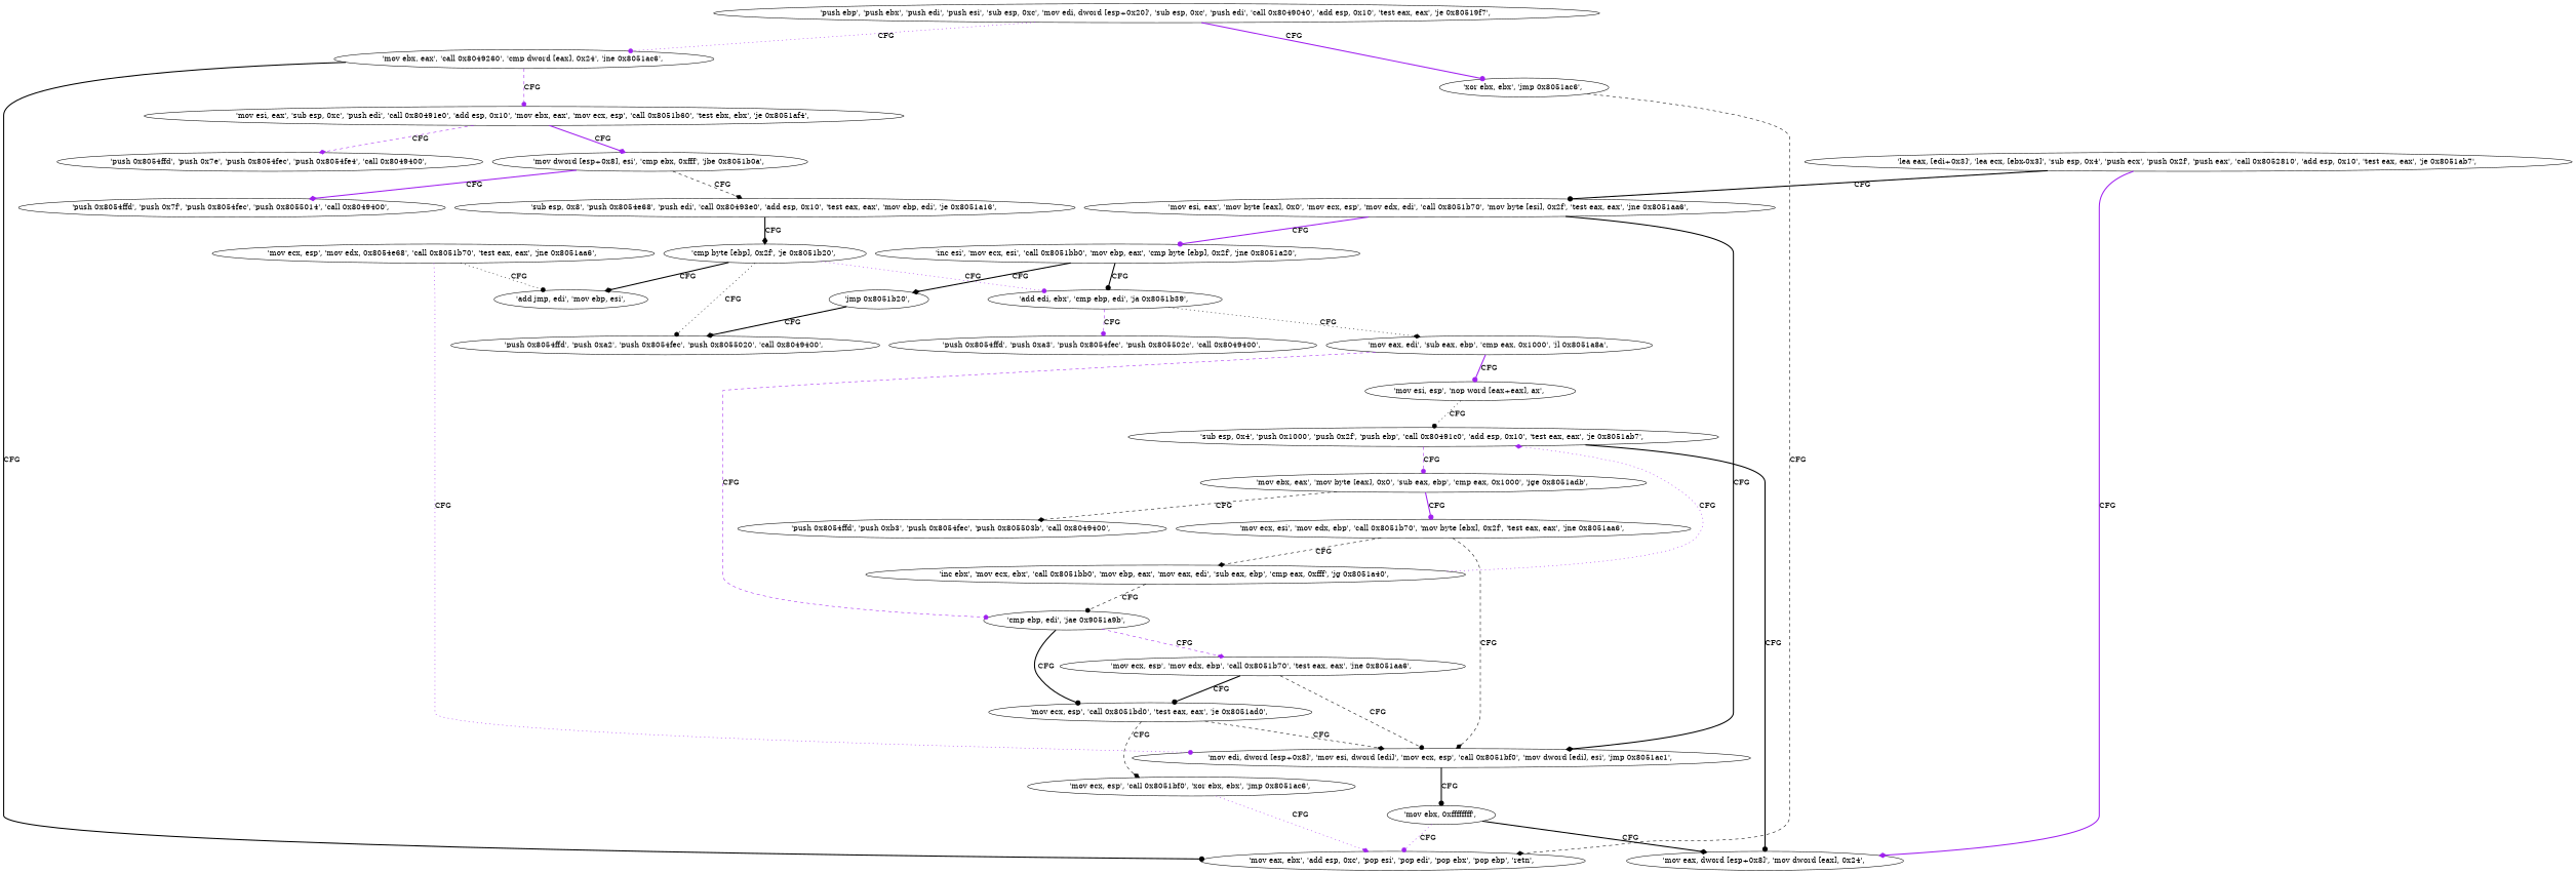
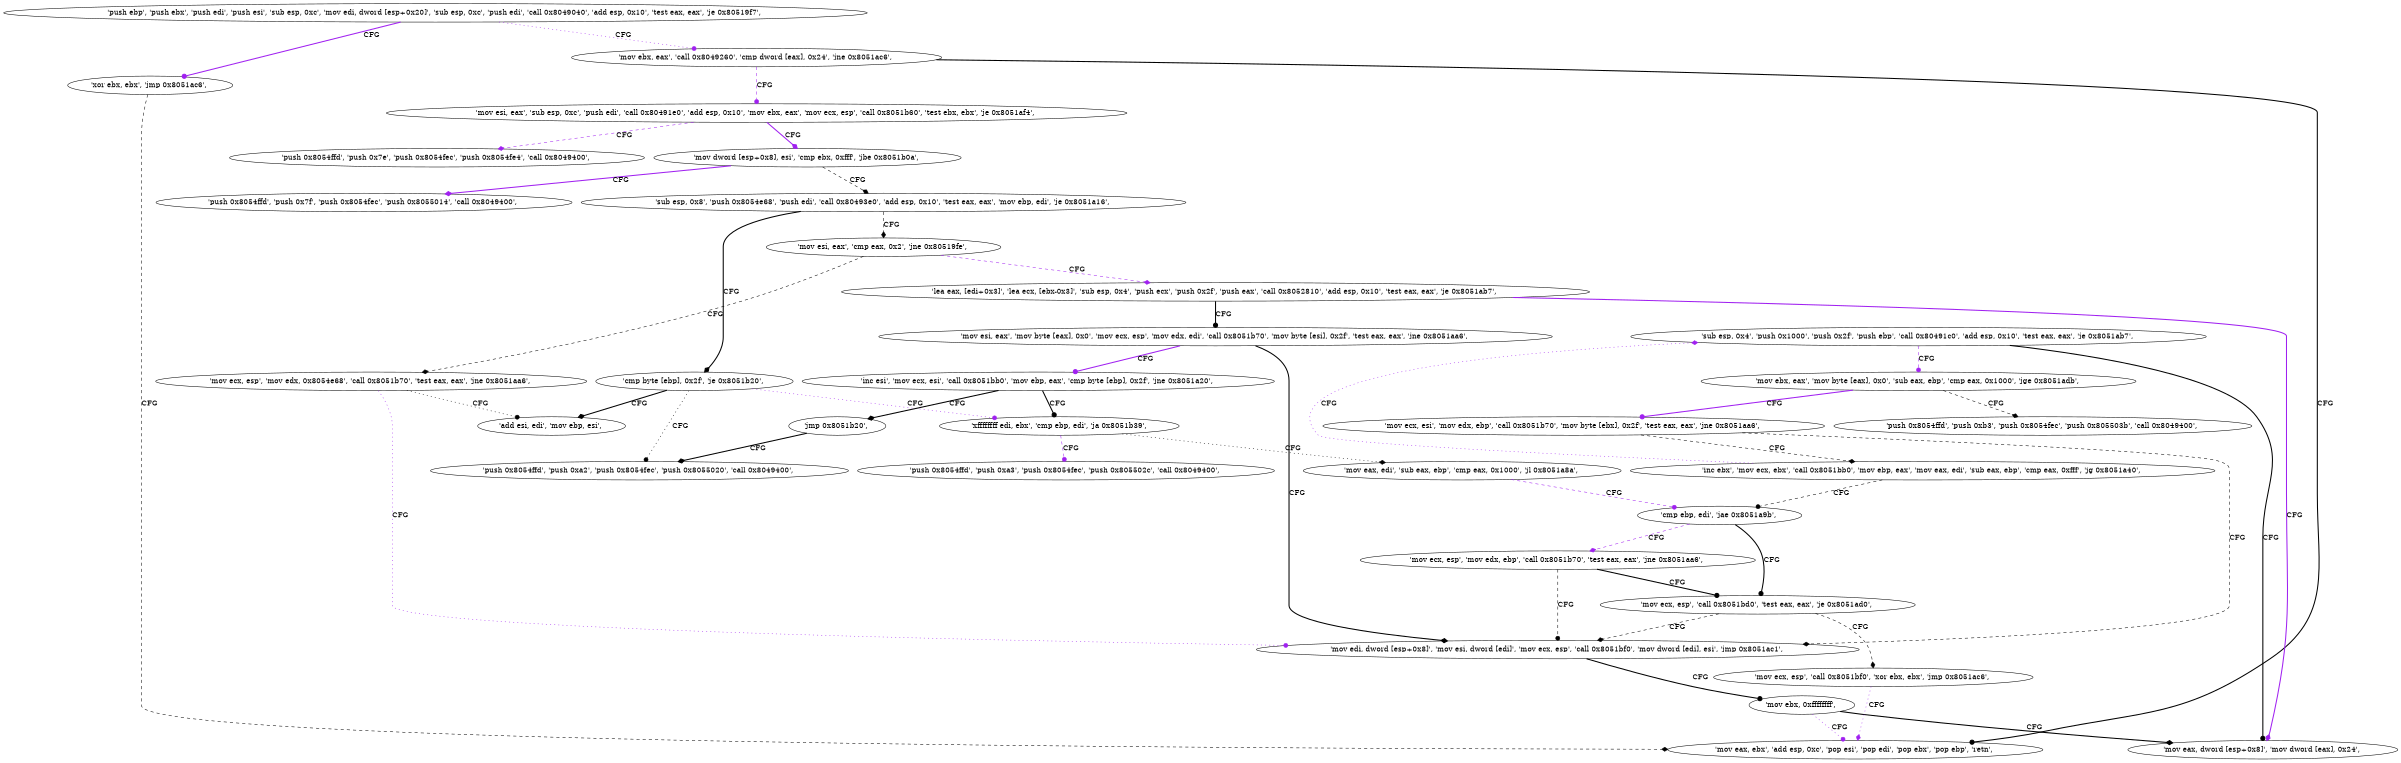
  digraph {
    edge [arrowhead=dot color=black style=bold]
    n1 [label="'push ebp', 'push ebx', 'push edi', 'push esi', 'sub esp, 0xc', 'mov edi, dword [esp+0x20]', 'sub esp, 0xc', 'push edi', 'call 0x8049040', 'add esp, 0x10', 'test eax, eax', 'je 0x80519f7', "]
    n2 [label="'xor ebx, ebx', 'jmp 0x8051ac6', "]
    n3 [label="'mov ebx, eax', 'call 0x8049260', 'cmp dword [eax], 0x24', 'jne 0x8051ac6', "]
    n4 [label="'mov eax, ebx', 'add esp, 0xc', 'pop esi', 'pop edi', 'pop ebx', 'pop ebp', 'retn', "]
    n5 [label="'mov esi, eax', 'sub esp, 0xc', 'push edi', 'call 0x80491e0', 'add esp, 0x10', 'mov ebx, eax', 'mov ecx, esp', 'call 0x8051b60', 'test ebx, ebx', 'je 0x8051af4', "]
    n6 [label="'push 0x8054ffd', 'push 0x7e', 'push 0x8054fec', 'push 0x8054fe4', 'call 0x8049400', "]
    n7 [label="'mov dword [esp+0x8], esi', 'cmp ebx, 0xfff', 'jbe 0x8051b0a', "]
    n8 [label="'push 0x8054ffd', 'push 0x7f', 'push 0x8054fec', 'push 0x8055014', 'call 0x8049400', "]
    n9 [label="'sub esp, 0x8', 'push 0x8054e68', 'push edi', 'call 0x80493e0', 'add esp, 0x10', 'test eax, eax', 'mov ebp, edi', 'je 0x8051a16', "]
    n10 [label="'cmp byte [ebp], 0x2f', 'je 0x8051b20', "]
+   n11 [label="'mov esi, eax', 'cmp eax, 0x2', 'jne 0x80519fe', "]
    n12 [label="'push 0x8054ffd', 'push 0xa2', 'push 0x8054fec', 'push 0x8055020', 'call 0x8049400', "]
-   n13 [label="'add edi, ebx', 'cmp ebp, edi', 'ja 0x8051b39', "]
-   n14 [label="'add jmp, edi', 'mov ebp, esi',"]
+   n13 [label="'xffffffff edi, ebx', 'cmp ebp, edi', 'ja 0x8051b39',"]
+   n14 [label="'add esi, edi', 'mov ebp, esi', "]
    n15 [label="'mov ecx, esp', 'mov edx, 0x8054e68', 'call 0x8051b70', 'test eax, eax', 'jne 0x8051aa6', "]
    n16 [label="'lea eax, [edi+0x3]', 'lea ecx, [ebx-0x3]', 'sub esp, 0x4', 'push ecx', 'push 0x2f', 'push eax', 'call 0x8052810', 'add esp, 0x10', 'test eax, eax', 'je 0x8051ab7', "]
    n17 [label="'push 0x8054ffd', 'push 0xa3', 'push 0x8054fec', 'push 0x805502c', 'call 0x8049400', "]
    n18 [label="'mov eax, edi', 'sub eax, ebp', 'cmp eax, 0x1000', 'jl 0x8051a8a', "]
    n19 [label="'mov edi, dword [esp+0x8]', 'mov esi, dword [edi]', 'mov ecx, esp', 'call 0x8051bf0', 'mov dword [edi], esi', 'jmp 0x8051ac1', "]
    n20 [label="'mov eax, dword [esp+0x8]', 'mov dword [eax], 0x24', "]
    n21 [label="'mov esi, eax', 'mov byte [eax], 0x0', 'mov ecx, esp', 'mov edx, edi', 'call 0x8051b70', 'mov byte [esi], 0x2f', 'test eax, eax', 'jne 0x8051aa6', "]
-   n22 [label="'cmp ebp, edi', 'jae 0x9051a9b',"]
-   n23 [label="'mov esi, esp', 'nop word [eax+eax], ax', "]
+   n22 [label="'cmp ebp, edi', 'jae 0x8051a9b', "]
    n24 [label="'mov ebx, 0xffffffff', "]
    n25 [label="'inc esi', 'mov ecx, esi', 'call 0x8051bb0', 'mov ebp, eax', 'cmp byte [ebp], 0x2f', 'jne 0x8051a20', "]
    n26 [label="'mov ecx, esp', 'call 0x8051bd0', 'test eax, eax', 'je 0x8051ad0', "]
    n27 [label="'mov ecx, esp', 'mov edx, ebp', 'call 0x8051b70', 'test eax, eax', 'jne 0x8051aa6', "]
    n28 [label="'sub esp, 0x4', 'push 0x1000', 'push 0x2f', 'push ebp', 'call 0x80491c0', 'add esp, 0x10', 'test eax, eax', 'je 0x8051ab7', "]
    n29 [label="'jmp 0x8051b20', "]
    n30 [label="'mov ecx, esp', 'call 0x8051bf0', 'xor ebx, ebx', 'jmp 0x8051ac6', "]
    n31 [label="'mov ebx, eax', 'mov byte [eax], 0x0', 'sub eax, ebp', 'cmp eax, 0x1000', 'jge 0x8051adb', "]
    n32 [label="'push 0x8054ffd', 'push 0xb3', 'push 0x8054fec', 'push 0x805503b', 'call 0x8049400', "]
    n33 [label="'mov ecx, esi', 'mov edx, ebp', 'call 0x8051b70', 'mov byte [ebx], 0x2f', 'test eax, eax', 'jne 0x8051aa6', "]
    n34 [label="'inc ebx', 'mov ecx, ebx', 'call 0x8051bb0', 'mov ebp, eax', 'mov eax, edi', 'sub eax, ebp', 'cmp eax, 0xfff', 'jg 0x8051a40', "]
    n1 -> n2 [color=purple label=CFG]
    n1 -> n3 [color=purple label=CFG style=dotted]
    n2 -> n4 [arrowhead=diamond label=CFG style=dashed]
    n3 -> n4 [label=CFG]
    n3 -> n5 [color=purple label=CFG style=dashed]
    n5 -> n6 [arrowhead=diamond color=purple label=CFG style=dashed]
    n5 -> n7 [arrowhead=diamond color=purple label=CFG]
    n7 -> n8 [arrowhead=diamond color=purple label=CFG]
    n7 -> n9 [arrowhead=diamond label=CFG style=dashed]
    n9 -> n10 [arrowhead=diamond label=CFG]
+   n9 -> n11 [arrowhead=diamond label=CFG style=dashed]
    n10 -> n12 [label=CFG style=dotted]
    n10 -> n13 [color=purple label=CFG style=dotted]
    n10 -> n14 [arrowhead=diamond label=CFG]
+   n11 -> n15 [arrowhead=diamond label=CFG style=dashed]
+   n11 -> n16 [arrowhead=diamond color=purple label=CFG style=dashed]
    n13 -> n17 [color=purple label=CFG style=dashed]
    n13 -> n18 [arrowhead=diamond label=CFG style=dotted]
    n15 -> n14 [label=CFG style=dotted]
    n15 -> n19 [color=purple label=CFG style=dotted]
    n16 -> n20 [arrowhead=diamond color=purple label=CFG]
    n16 -> n21 [label=CFG]
    n18 -> n22 [color=purple label=CFG style=dashed]
-   n18 -> n23 [color=purple label=CFG]
    n19 -> n24 [label=CFG]
    n21 -> n19 [arrowhead=diamond label=CFG]
    n21 -> n25 [color=purple label=CFG]
    n22 -> n26 [label=CFG]
    n22 -> n27 [arrowhead=diamond color=purple label=CFG style=dashed]
-   n23 -> n28 [label=CFG style=dotted]
    n24 -> n4 [color=purple label=CFG style=dotted]
    n24 -> n20 [arrowhead=diamond label=CFG]
    n25 -> n13 [label=CFG]
    n25 -> n29 [arrowhead=diamond label=CFG]
    n26 -> n19 [arrowhead=diamond label=CFG style=dashed]
    n26 -> n30 [arrowhead=diamond label=CFG style=dashed]
    n27 -> n19 [label=CFG style=dashed]
    n27 -> n26 [label=CFG]
    n28 -> n20 [label=CFG]
    n28 -> n31 [color=purple label=CFG style=dashed]
    n29 -> n12 [arrowhead=diamond label=CFG]
    n30 -> n4 [arrowhead=diamond color=purple label=CFG style=dotted]
    n31 -> n32 [arrowhead=diamond label=CFG style=dashed]
    n31 -> n33 [color=purple label=CFG]
    n33 -> n19 [arrowhead=diamond label=CFG style=dashed]
    n33 -> n34 [arrowhead=diamond label=CFG style=dashed]
    n34 -> n22 [label=CFG style=dashed]
    n34 -> n28 [arrowhead=diamond color=purple label=CFG style=dotted]
  }
